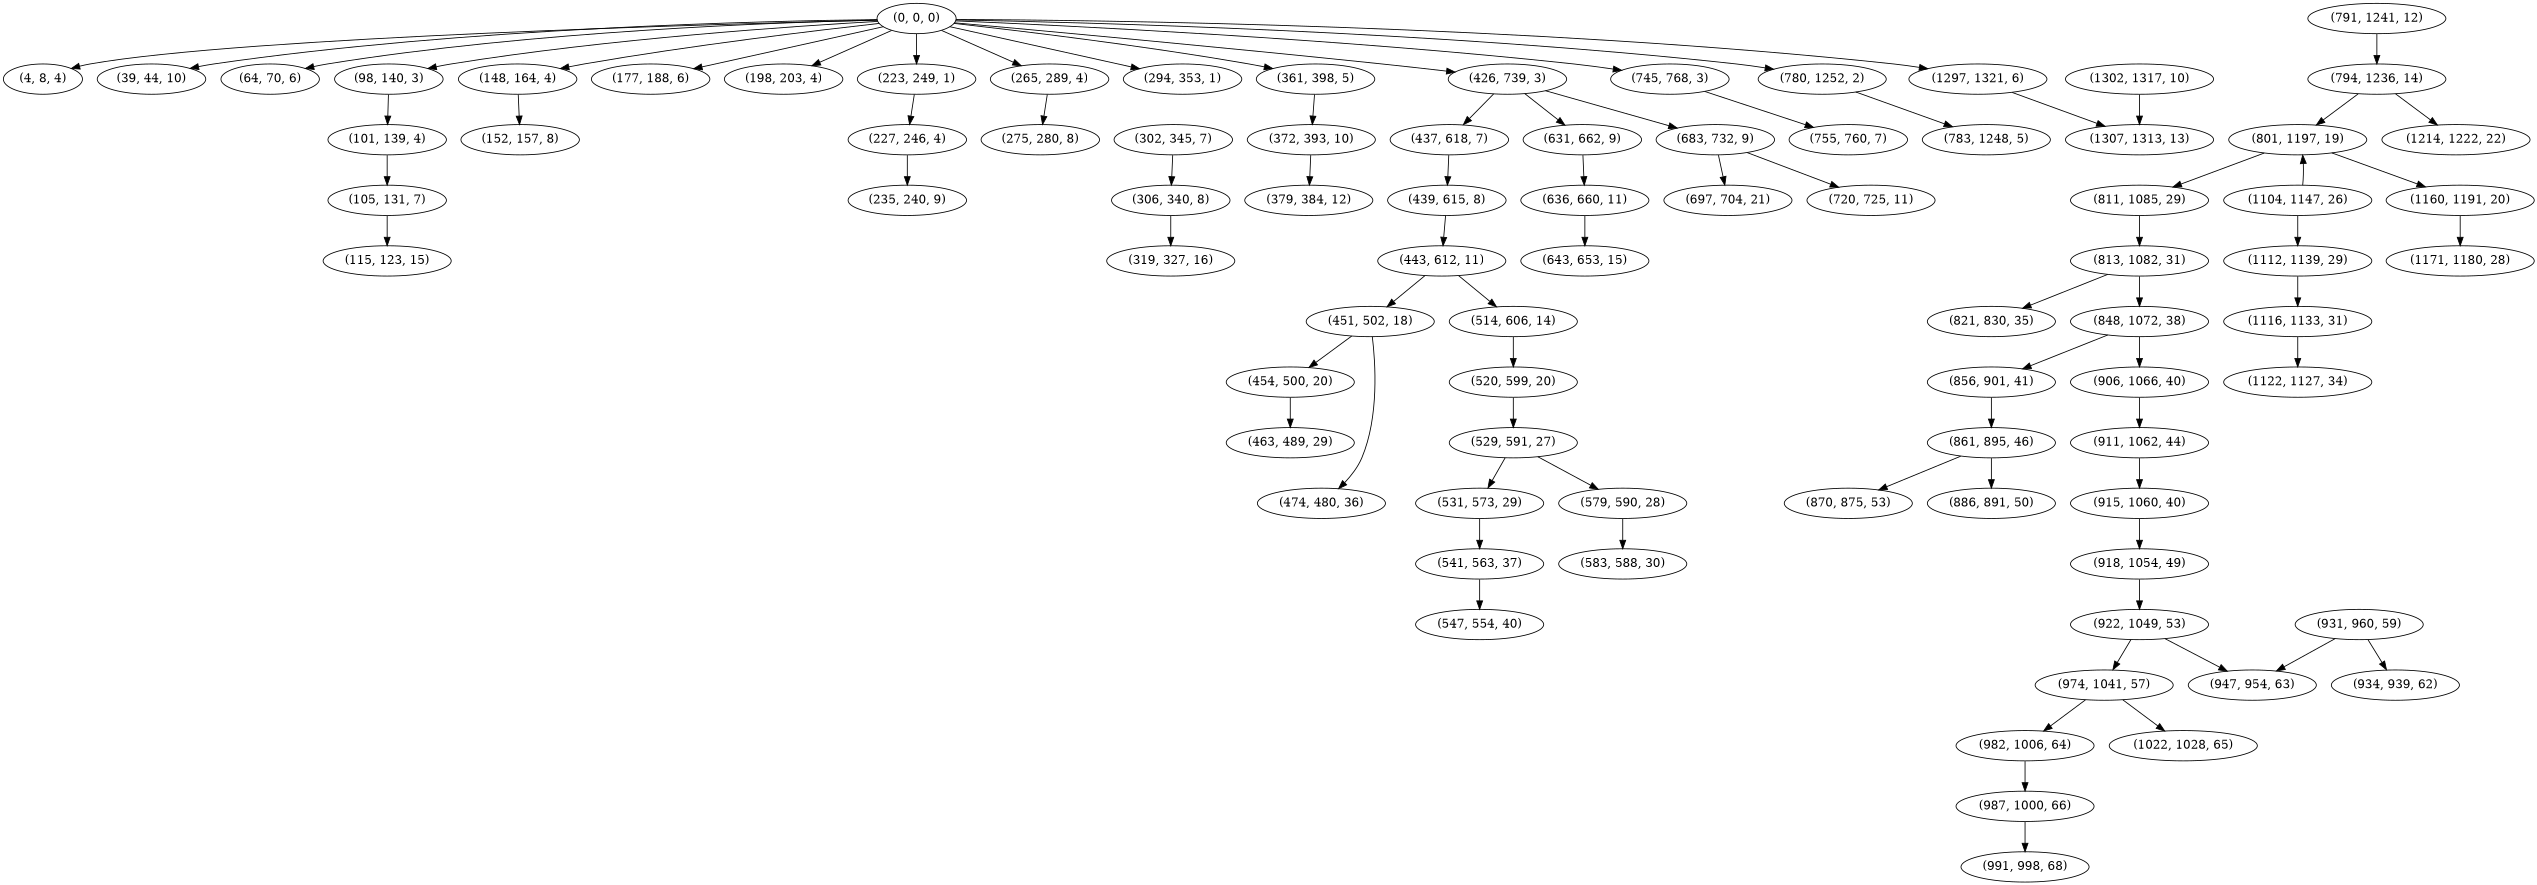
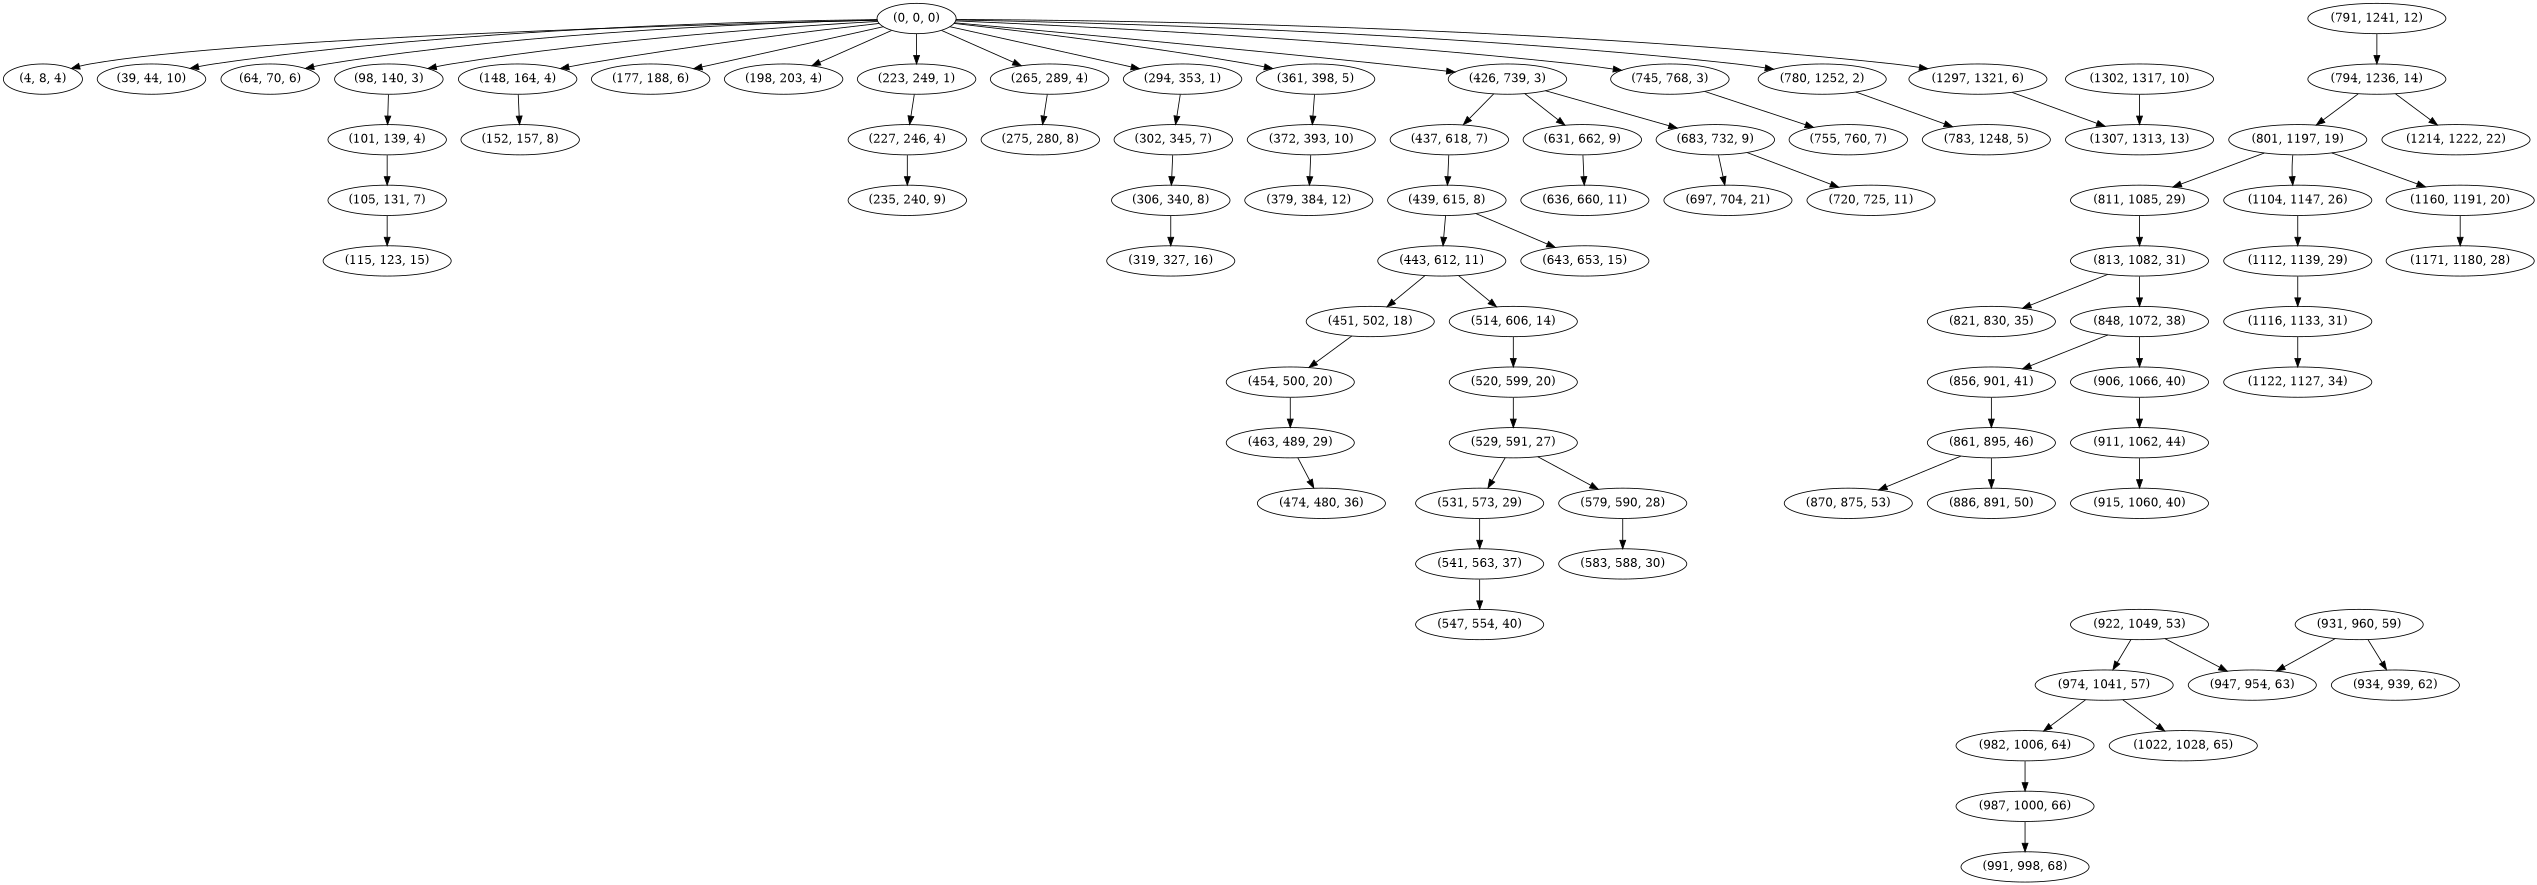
  digraph {
    n1 [label="(4, 8, 4)"]
    "(0, 0, 0)"
    "(39, 44, 10)"
    "(64, 70, 6)"
    "(98, 140, 3)"
    "(148, 164, 4)"
    "(177, 188, 6)"
    "(198, 203, 4)"
    "(223, 249, 1)"
    "(265, 289, 4)"
    "(294, 353, 1)"
    "(361, 398, 5)"
    "(426, 739, 3)"
    "(745, 768, 3)"
    "(780, 1252, 2)"
    "(1297, 1321, 6)"
    "(101, 139, 4)"
    "(152, 157, 8)"
    "(227, 246, 4)"
    "(275, 280, 8)"
    "(302, 345, 7)"
    "(372, 393, 10)"
    "(437, 618, 7)"
    "(631, 662, 9)"
    "(683, 732, 9)"
    "(755, 760, 7)"
    "(783, 1248, 5)"
    "(1307, 1313, 13)"
    "(105, 131, 7)"
    "(115, 123, 15)"
    "(235, 240, 9)"
    "(306, 340, 8)"
    "(319, 327, 16)"
    "(379, 384, 12)"
    "(439, 615, 8)"
    "(636, 660, 11)"
    "(697, 704, 21)"
    "(720, 725, 11)"
    "(443, 612, 11)"
    "(451, 502, 18)"
    "(514, 606, 14)"
    "(454, 500, 20)"
    "(520, 599, 20)"
    "(463, 489, 29)"
    "(474, 480, 36)"
    "(529, 591, 27)"
    "(531, 573, 29)"
    "(579, 590, 28)"
    "(541, 563, 37)"
    "(583, 588, 30)"
    "(547, 554, 40)"
    "(643, 653, 15)"
    "(791, 1241, 12)"
    "(794, 1236, 14)"
    "(801, 1197, 19)"
    "(1214, 1222, 22)"
    "(811, 1085, 29)"
    "(1104, 1147, 26)"
    "(1160, 1191, 20)"
    "(813, 1082, 31)"
    "(1112, 1139, 29)"
    "(1171, 1180, 28)"
    "(821, 830, 35)"
    "(848, 1072, 38)"
    "(856, 901, 41)"
    "(906, 1066, 40)"
    "(861, 895, 46)"
    "(911, 1062, 44)"
    "(870, 875, 53)"
    "(886, 891, 50)"
    n71 [label="(915, 1060, 40)"]
-   "(918, 1054, 49)"
    "(922, 1049, 53)"
    "(974, 1041, 57)"
    "(947, 954, 63)"
    "(931, 960, 59)"
    "(934, 939, 62)"
    "(982, 1006, 64)"
    "(1022, 1028, 65)"
    "(987, 1000, 66)"
    "(991, 998, 68)"
    "(1116, 1133, 31)"
    "(1122, 1127, 34)"
    "(1302, 1317, 10)"
    "(0, 0, 0)" -> n1
    "(0, 0, 0)" -> "(39, 44, 10)"
    "(0, 0, 0)" -> "(64, 70, 6)"
    "(0, 0, 0)" -> "(98, 140, 3)"
    "(0, 0, 0)" -> "(148, 164, 4)"
    "(0, 0, 0)" -> "(177, 188, 6)"
    "(0, 0, 0)" -> "(198, 203, 4)"
    "(0, 0, 0)" -> "(223, 249, 1)"
    "(0, 0, 0)" -> "(265, 289, 4)"
    "(0, 0, 0)" -> "(294, 353, 1)"
    "(0, 0, 0)" -> "(361, 398, 5)"
    "(0, 0, 0)" -> "(426, 739, 3)"
    "(0, 0, 0)" -> "(745, 768, 3)"
    "(0, 0, 0)" -> "(780, 1252, 2)"
    "(0, 0, 0)" -> "(1297, 1321, 6)"
    "(98, 140, 3)" -> "(101, 139, 4)"
    "(148, 164, 4)" -> "(152, 157, 8)"
    "(223, 249, 1)" -> "(227, 246, 4)"
    "(265, 289, 4)" -> "(275, 280, 8)"
+   "(294, 353, 1)" -> "(302, 345, 7)"
    "(361, 398, 5)" -> "(372, 393, 10)"
    "(426, 739, 3)" -> "(437, 618, 7)"
    "(426, 739, 3)" -> "(631, 662, 9)"
    "(426, 739, 3)" -> "(683, 732, 9)"
    "(745, 768, 3)" -> "(755, 760, 7)"
    "(780, 1252, 2)" -> "(783, 1248, 5)"
    "(1297, 1321, 6)" -> "(1307, 1313, 13)"
    "(101, 139, 4)" -> "(105, 131, 7)"
    "(227, 246, 4)" -> "(235, 240, 9)"
    "(302, 345, 7)" -> "(306, 340, 8)"
    "(372, 393, 10)" -> "(379, 384, 12)"
    "(437, 618, 7)" -> "(439, 615, 8)"
    "(631, 662, 9)" -> "(636, 660, 11)"
    "(683, 732, 9)" -> "(697, 704, 21)"
    "(683, 732, 9)" -> "(720, 725, 11)"
    "(105, 131, 7)" -> "(115, 123, 15)"
    "(306, 340, 8)" -> "(319, 327, 16)"
    "(439, 615, 8)" -> "(443, 612, 11)"
-   "(636, 660, 11)" -> "(643, 653, 15)"
+   "(439, 615, 8)" -> "(643, 653, 15)"
    "(443, 612, 11)" -> "(451, 502, 18)"
    "(443, 612, 11)" -> "(514, 606, 14)"
    "(451, 502, 18)" -> "(454, 500, 20)"
    "(514, 606, 14)" -> "(520, 599, 20)"
    "(454, 500, 20)" -> "(463, 489, 29)"
    "(520, 599, 20)" -> "(529, 591, 27)"
-   "(451, 502, 18)" -> "(474, 480, 36)"
+   "(463, 489, 29)" -> "(474, 480, 36)"
    "(529, 591, 27)" -> "(531, 573, 29)"
    "(529, 591, 27)" -> "(579, 590, 28)"
    "(531, 573, 29)" -> "(541, 563, 37)"
    "(579, 590, 28)" -> "(583, 588, 30)"
    "(541, 563, 37)" -> "(547, 554, 40)"
    "(791, 1241, 12)" -> "(794, 1236, 14)"
    "(794, 1236, 14)" -> "(801, 1197, 19)"
    "(794, 1236, 14)" -> "(1214, 1222, 22)"
    "(801, 1197, 19)" -> "(811, 1085, 29)"
-   "(1104, 1147, 26)" -> "(801, 1197, 19)"
+   "(801, 1197, 19)" -> "(1104, 1147, 26)"
    "(801, 1197, 19)" -> "(1160, 1191, 20)"
    "(811, 1085, 29)" -> "(813, 1082, 31)"
    "(1104, 1147, 26)" -> "(1112, 1139, 29)"
    "(1160, 1191, 20)" -> "(1171, 1180, 28)"
    "(813, 1082, 31)" -> "(821, 830, 35)"
    "(813, 1082, 31)" -> "(848, 1072, 38)"
    "(1112, 1139, 29)" -> "(1116, 1133, 31)"
    "(848, 1072, 38)" -> "(856, 901, 41)"
    "(848, 1072, 38)" -> "(906, 1066, 40)"
    "(856, 901, 41)" -> "(861, 895, 46)"
    "(906, 1066, 40)" -> "(911, 1062, 44)"
    "(861, 895, 46)" -> "(870, 875, 53)"
    "(861, 895, 46)" -> "(886, 891, 50)"
    "(911, 1062, 44)" -> n71
-   n71 -> "(918, 1054, 49)"
-   "(918, 1054, 49)" -> "(922, 1049, 53)"
    "(922, 1049, 53)" -> "(974, 1041, 57)"
    "(922, 1049, 53)" -> "(947, 954, 63)"
    "(974, 1041, 57)" -> "(982, 1006, 64)"
    "(974, 1041, 57)" -> "(1022, 1028, 65)"
    "(931, 960, 59)" -> "(947, 954, 63)"
    "(931, 960, 59)" -> "(934, 939, 62)"
    "(982, 1006, 64)" -> "(987, 1000, 66)"
    "(987, 1000, 66)" -> "(991, 998, 68)"
    "(1116, 1133, 31)" -> "(1122, 1127, 34)"
    "(1302, 1317, 10)" -> "(1307, 1313, 13)"
  }
